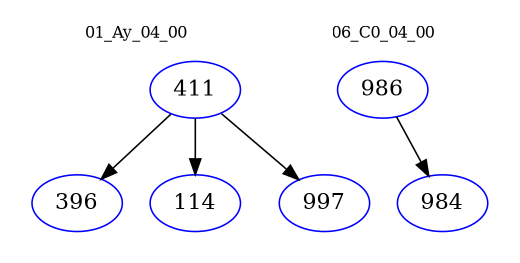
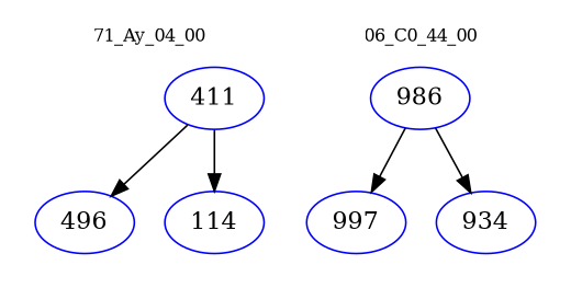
  digraph {
    node [color=blue]
    edge [color=black]
    n1 [label=411]
-   n2 [label=396]
+   n2 [label=496]
    n3 [label=114]
    n4 [label=986]
-   n5 [label=984]
+   n5 [label=934]
    n6 [label=997]
    subgraph cluster_1 {
      color=white
      fontsize=10
-     label="01_Ay_04_00"
+     label="71_Ay_04_00"
      n1
      n2
      n3
    }
    subgraph cluster_2 {
      color=white
      fontsize=10
-     label="06_C0_04_00"
+     label="06_C0_44_00"
      n4
      n5
      n6
    }
    n1 -> n2
    n1 -> n3
    n4 -> n5
-   n1 -> n6
+   n4 -> n6
  }
